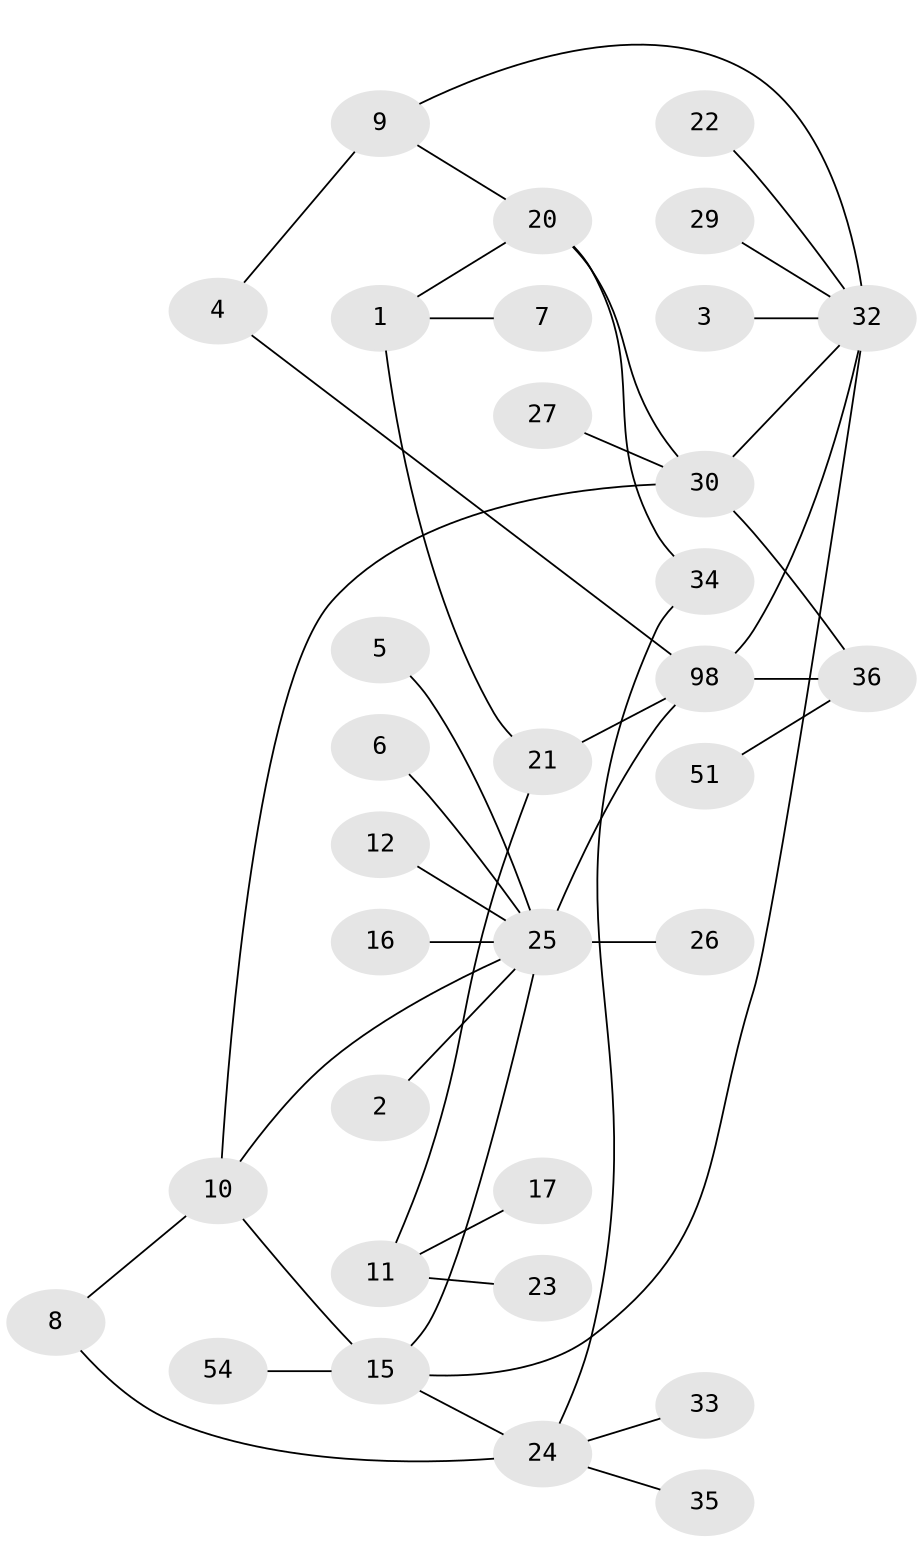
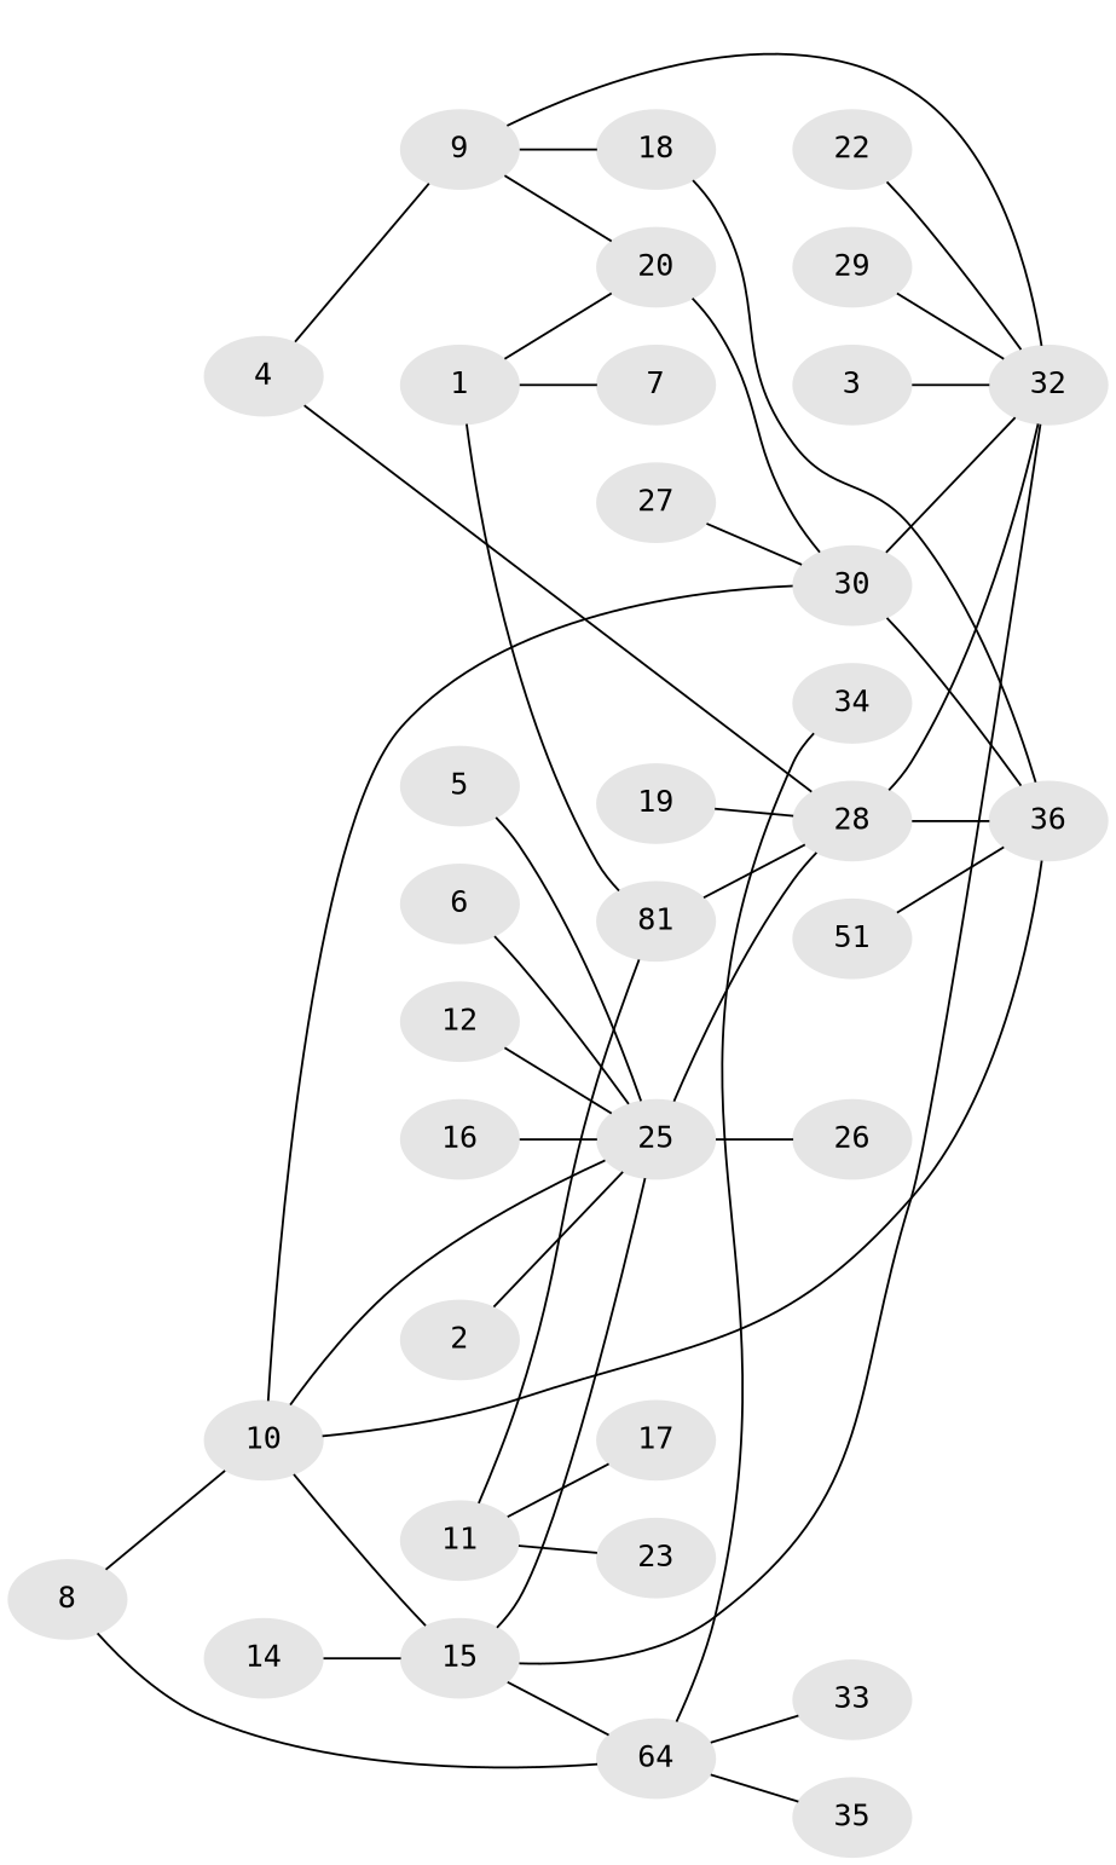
  graph {
    fontname="DejaVu Sans Mono"
    rankdir=LR
    node [color=gray90 fontname="DejaVu Sans Mono" style=filled]
    edge [fontname="DejaVu Sans Mono" weight=1.0]
    1
    7
    20
-   21
+   21 [label=81]
    30
    34
-   28 [label=98]
+   28
    32
    36
    2
    25
    26
    3
    4
    9
+   18
    15
-   24
+   24 [label=64]
    5
    6
    8
    10
    33
    35
    11
    17
    23
    12
-   14 [label=54]
+   14
    16
+   19
    22
    27
    29
    n35 [label=51]
    1 -- 7
    1 -- 20
    1 -- 21
    20 -- 30
-   20 -- 34
    21 -- 28
    30 -- 32 [weight=2.0]
    30 -- 36
    28 -- 32
    28 -- 36
    2 -- 25
    25 -- 28
    25 -- 26
    3 -- 32
    4 -- 28
    4 -- 9
    9 -- 20
    9 -- 32 [weight=2.0]
+   9 -- 18
+   18 -- 36
    15 -- 32
    15 -- 25 [weight=2.0]
    15 -- 24
    24 -- 34
    24 -- 33
    24 -- 35
    5 -- 25
    6 -- 25
    8 -- 24
    8 -- 10
    10 -- 30
+   10 -- 36
    10 -- 25
    10 -- 15
    11 -- 21
    11 -- 17
    11 -- 23
    12 -- 25
    14 -- 15
    16 -- 25
+   19 -- 28
    22 -- 32
    27 -- 30
    29 -- 32
    n35 -- 36
  }
